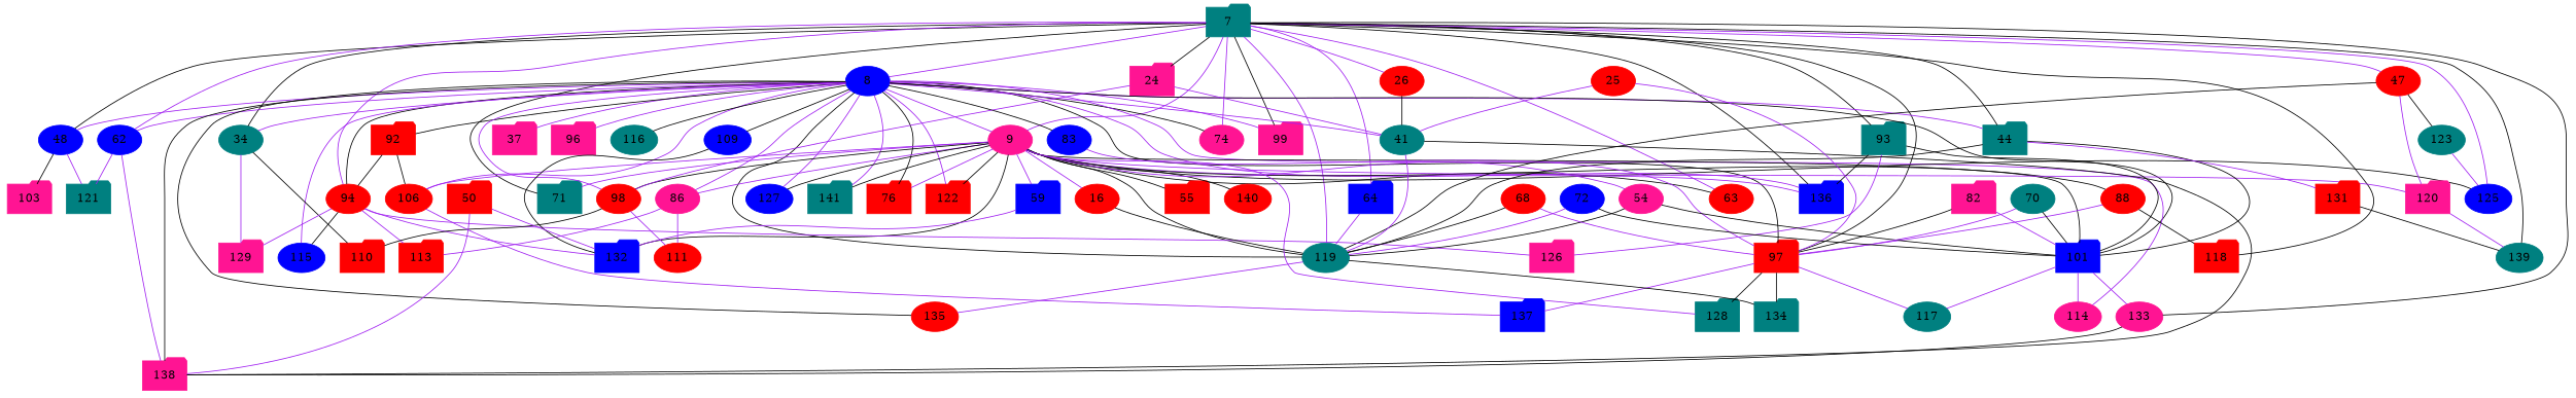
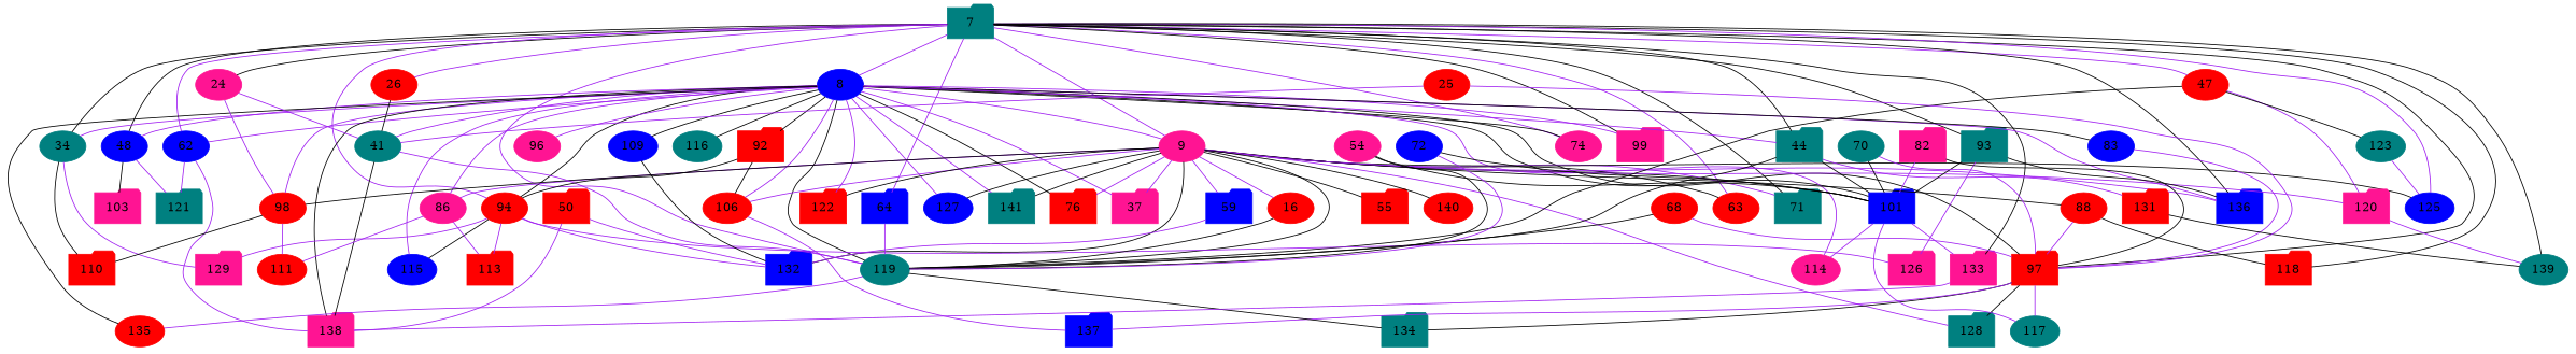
  graph {
    node [color=red shape=ellipse style=filled]
    edge [color=purple]
    7 [color=teal shape=folder super="+2"]
    8 [color=blue super="+3+6"]
    9 [color=deeppink super="+1"]
-   24 [color=deeppink shape=folder]
+   24 [color=deeppink]
    26
    34 [color=teal super="+13"]
    44 [color=teal shape=folder super="+11+19+18+39"]
    47 [super="+20"]
    48 [color=blue]
    62 [color=blue super="+51"]
    63
    64 [color=blue shape=folder super="+53"]
    71 [color=teal shape=folder]
    74 [color=deeppink]
    93 [color=teal shape=folder super="+35"]
    94 [super="+58+87"]
    97 [shape=folder super="+56+57+89"]
    99 [color=deeppink shape=folder super="+75"]
    118 [shape=folder]
    119 [color=teal super="+102+10"]
    125 [color=blue super="+69"]
-   133 [color=deeppink super="+32"]
+   133 [color=deeppink shape=folder super="+32"]
    136 [color=blue shape=folder super="+65+45+90+130"]
    139 [color=teal super="+107"]
    37 [color=deeppink shape=folder]
    41 [color=teal super="+33"]
    76 [shape=folder]
    83 [color=blue super="+77"]
    86 [color=deeppink super="+81"]
    92 [shape=folder super="+80"]
-   96 [color=deeppink shape=folder]
+   96 [color=deeppink]
    98 [super="+91"]
    101 [color=blue shape=folder super="+67+73"]
    106 [super="+95+104"]
    109 [color=blue super="+66"]
    114 [color=deeppink]
    115 [color=blue super="+84"]
    116 [color=teal]
    122 [shape=folder super="+112"]
    127 [color=blue]
    135
    138 [color=deeppink shape=folder super="+15+12+42"]
    141 [color=teal shape=folder]
    16
    55 [shape=folder]
    59 [color=blue shape=folder super="+46"]
    88 [super="+52"]
    120 [color=deeppink shape=folder super="+40"]
    128 [color=teal shape=folder super="+124"]
    132 [color=blue shape=folder super="+105+108"]
    140
    110 [shape=folder]
    129 [color=deeppink shape=folder]
    131 [shape=folder]
    123 [color=teal]
    103 [color=deeppink shape=folder]
    121 [color=teal shape=folder]
    126 [color=deeppink shape=folder]
    113 [shape=folder]
    117 [color=teal]
    134 [color=teal shape=folder]
    137 [color=blue shape=folder]
    111
    25
    50 [shape=folder]
    54 [color=deeppink]
    68
    70 [color=teal]
    72 [color=blue]
    82 [color=deeppink shape=folder]
    7 -- 8 [weight=8]
    7 -- 9 [weight=4]
    7 -- 24 [color=black]
    7 -- 26
    7 -- 34 [color=black weight=2]
    7 -- 44 [color=black weight=2]
    7 -- 47
    7 -- 48 [color=black]
    7 -- 62 [weight=2]
    7 -- 63
    7 -- 64
    7 -- 71 [color=black]
    7 -- 74
    7 -- 93 [color=black]
    7 -- 94 [weight=5]
    7 -- 97 [color=black weight=4]
    7 -- 99 [color=black]
    7 -- 118 [color=black]
    7 -- 119 [weight=4]
    7 -- 125 [weight=2]
    7 -- 133 [color=black]
    7 -- 136 [color=black]
    7 -- 139 [color=black weight=3]
    8 -- 9 [weight=8]
    8 -- 34
    8 -- 44 [weight=2]
    8 -- 48
    8 -- 62
    8 -- 74 [color=black]
    8 -- 94 [color=black weight=4]
    8 -- 97 [color=black weight=5]
    8 -- 99 [weight=2]
    8 -- 119 [color=black weight=9]
    8 -- 136 [weight=3]
    8 -- 37
    8 -- 41 [weight=2]
    8 -- 76 [color=black]
    8 -- 83 [color=black weight=2]
    8 -- 86 [weight=2]
    8 -- 92 [color=black]
    8 -- 96 [weight=2]
    8 -- 98
    8 -- 101 [color=black]
    8 -- 106 [weight=3]
    8 -- 109 [color=black weight=2]
    8 -- 114
    8 -- 115 [weight=2]
    8 -- 116 [color=black weight=2]
    8 -- 122
    8 -- 127
    8 -- 135 [color=black]
    8 -- 138 [color=black weight=5]
    8 -- 141
    9 -- 63 [color=black]
    9 -- 71
    9 -- 119 [color=black weight=5]
    9 -- 125 [color=black]
    9 -- 136 [weight=3]
-   9 -- 54
+   9 -- 37
    9 -- 76
    9 -- 86 [weight=2]
    9 -- 98 [color=black weight=2]
    9 -- 101 [color=black weight=4]
    9 -- 106 [weight=2]
    9 -- 122 [color=black weight=2]
    9 -- 127 [color=black]
    9 -- 141 [color=black]
    9 -- 16
    9 -- 55 [color=black weight=2]
    9 -- 59
    9 -- 88 [color=black weight=2]
    9 -- 120
    9 -- 128
    9 -- 132 [color=black weight=4]
    9 -- 140 [color=black weight=2]
    24 -- 41
    24 -- 98
    26 -- 41 [color=black]
    34 -- 110 [color=black]
    34 -- 129
    44 -- 119 [color=black weight=2]
    44 -- 101 [color=black]
    44 -- 131
    47 -- 119 [color=black weight=2]
    47 -- 120
    47 -- 123 [color=black]
    48 -- 103 [color=black]
    48 -- 121
    62 -- 138
    62 -- 121
    64 -- 119 [weight=2]
    93 -- 136 [color=black]
    93 -- 101 [color=black]
    93 -- 126
    94 -- 115 [color=black]
    94 -- 132 [weight=3]
    94 -- 129
    94 -- 126
    94 -- 113
    97 -- 128 [color=black weight=2]
    97 -- 117
    97 -- 134 [color=black]
    97 -- 137
    119 -- 135
    119 -- 134 [color=black]
-   133 -- 138 [color=black]
+   133 -- 138
    41 -- 119
    41 -- 138 [color=black]
    83 -- 97
    86 -- 113
    86 -- 111
    92 -- 94 [color=black]
    92 -- 106 [color=black]
    98 -- 110 [color=black]
    98 -- 111
    101 -- 133
    101 -- 114
    101 -- 117
    106 -- 137
    109 -- 132 [color=black]
    16 -- 119 [color=black]
    59 -- 132 [weight=2]
    88 -- 97
    88 -- 118 [color=black]
    120 -- 139
    131 -- 139 [color=black]
    123 -- 125
    25 -- 97
    25 -- 41
    50 -- 138
    50 -- 132
    54 -- 119 [color=black]
    54 -- 101 [color=black]
    68 -- 97
    68 -- 119 [color=black]
    70 -- 97
    70 -- 101 [color=black]
    72 -- 119
    72 -- 101 [color=black]
    82 -- 97 [color=black]
    82 -- 101
  }
